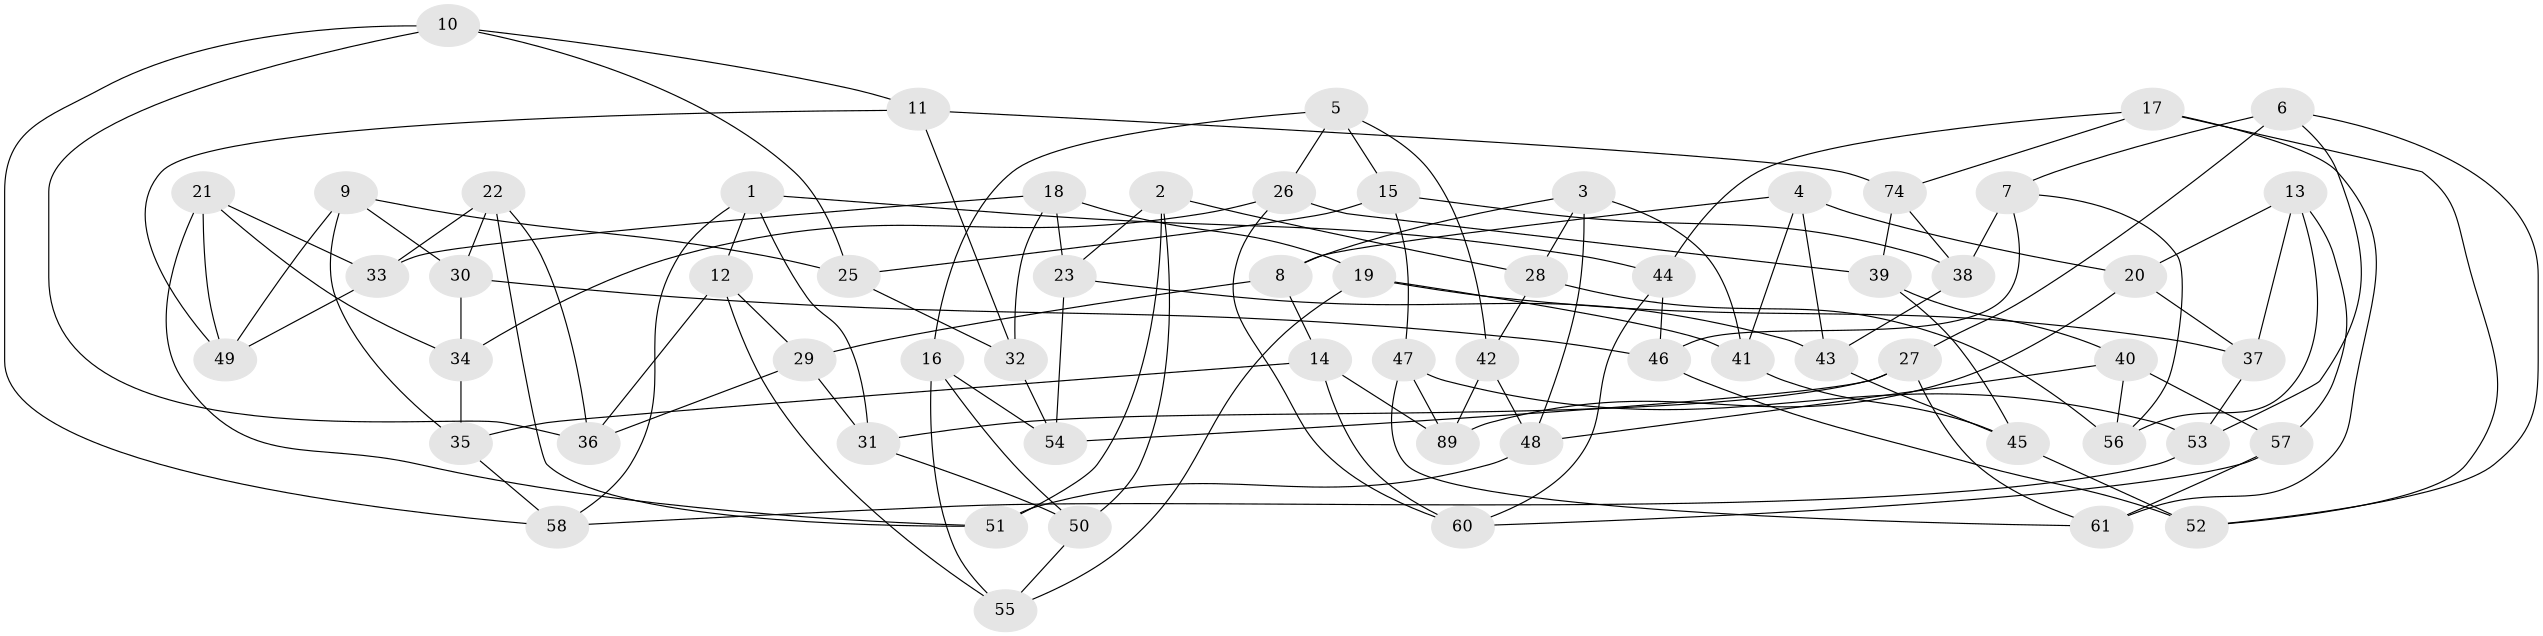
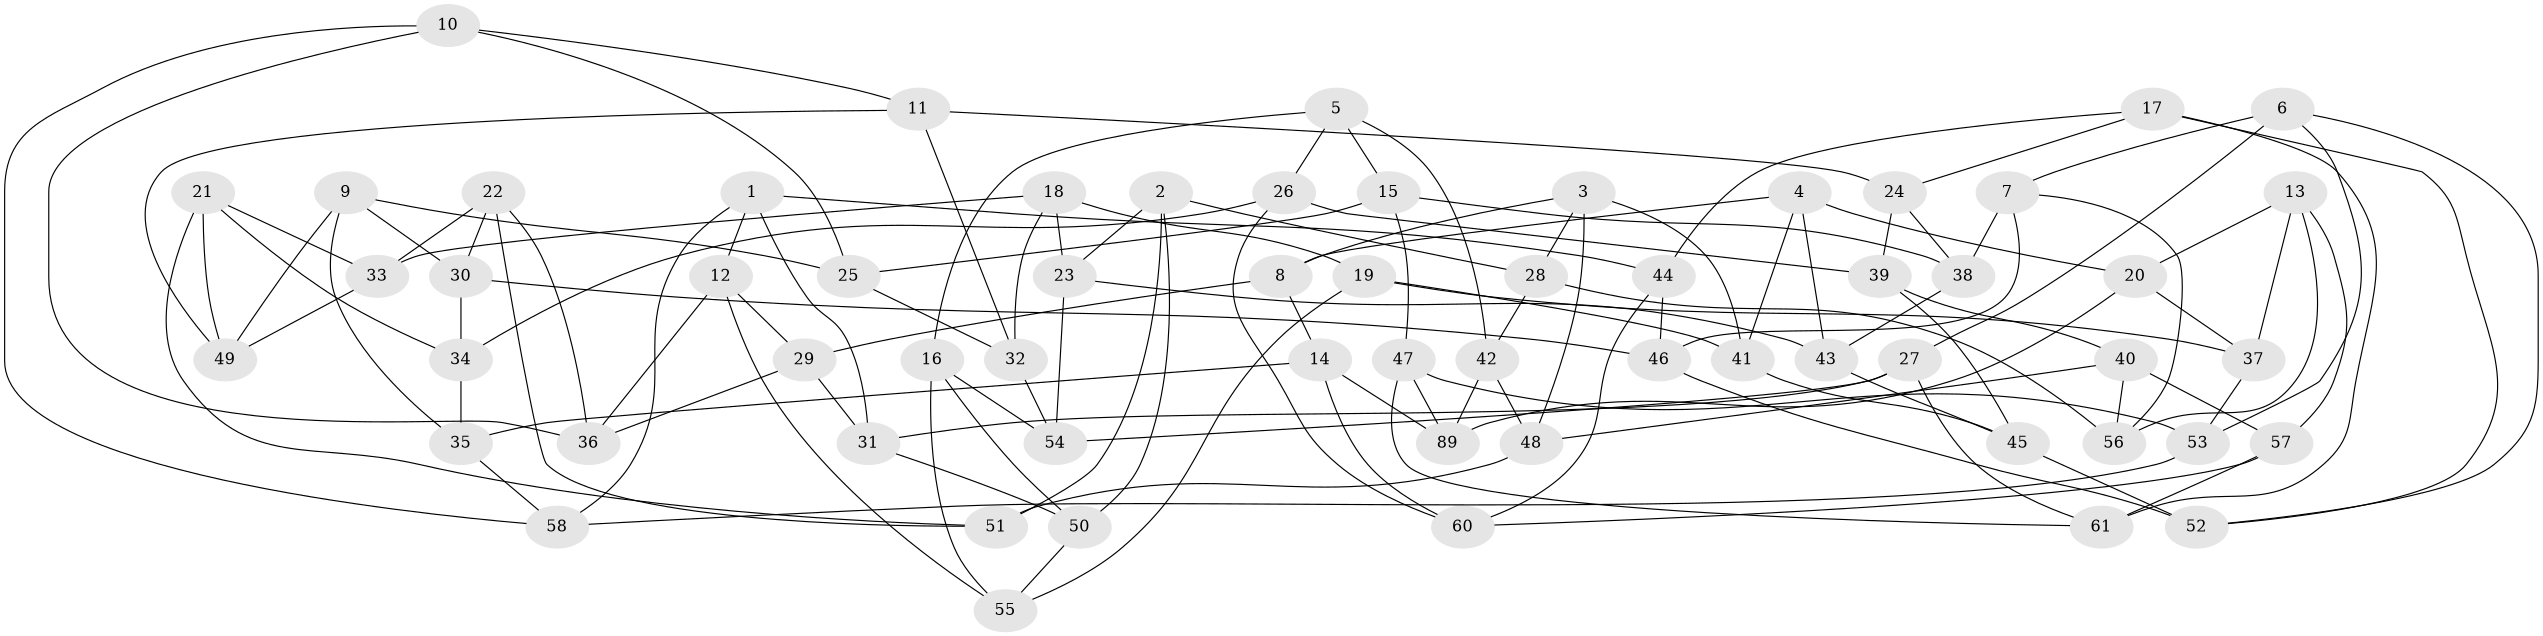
  graph {
    node [color=gray90 style=filled]
    1
    12
    31
    44
    58
    29
    36
    55
    50
    46
    60
    2
    23
    28
    51
    43
    54
    42
    56
    3
    8
    41
    48
    14
    45
    4
    20
    37
    n29 [label=89]
    5
    15
    16
    26
    38
    25
    47
    34
    39
    6
    7
    27
    52
    53
    61
    35
    9
    30
    49
    32
    10
    11
-   24 [label=74]
+   24
    13
    57
    17
    18
    19
    33
    21
    22
    40
    1 -- 12
    1 -- 31
    1 -- 44
    1 -- 58
    12 -- 29
    12 -- 36
    12 -- 55
    31 -- 50
    44 -- 46
    44 -- 60
    29 -- 31
    29 -- 36
    50 -- 55
    46 -- 52
    2 -- 50
    2 -- 23
    2 -- 28
    2 -- 51
    23 -- 43
    23 -- 54
    28 -- 42
    28 -- 56
    43 -- 45
    42 -- 48
    42 -- n29
    3 -- 28
    3 -- 8
    3 -- 41
    3 -- 48
    8 -- 29
    8 -- 14
    41 -- 45
    48 -- 51
    14 -- 60
    14 -- n29
    14 -- 35
    45 -- 52
    4 -- 43
    4 -- 8
    4 -- 41
    4 -- 20
    20 -- 37
    20 -- n29
    37 -- 53
    5 -- 42
    5 -- 15
    5 -- 16
    5 -- 26
    15 -- 38
    15 -- 25
    15 -- 47
    16 -- 55
    16 -- 50
    16 -- 54
    26 -- 60
    26 -- 34
    26 -- 39
    38 -- 43
    25 -- 32
    47 -- n29
    47 -- 53
    47 -- 61
    34 -- 35
    39 -- 45
    39 -- 40
    6 -- 7
    6 -- 27
    6 -- 52
    6 -- 53
    7 -- 46
    7 -- 56
    7 -- 38
    27 -- 31
    27 -- 54
    27 -- 61
    53 -- 58
    35 -- 58
    9 -- 25
    9 -- 35
    9 -- 30
    9 -- 49
    30 -- 46
    30 -- 34
    32 -- 54
    10 -- 58
    10 -- 36
    10 -- 25
    10 -- 11
    11 -- 49
    11 -- 32
    11 -- 24
    24 -- 38
    24 -- 39
    13 -- 56
    13 -- 20
    13 -- 37
    13 -- 57
    57 -- 60
    57 -- 61
    17 -- 44
    17 -- 52
    17 -- 61
    17 -- 24
    18 -- 23
    18 -- 32
    18 -- 19
    18 -- 33
    19 -- 55
    19 -- 41
    19 -- 37
    33 -- 49
    21 -- 51
    21 -- 34
    21 -- 49
    21 -- 33
    22 -- 36
    22 -- 51
    22 -- 30
    22 -- 33
    40 -- 56
    40 -- 48
    40 -- 57
  }
